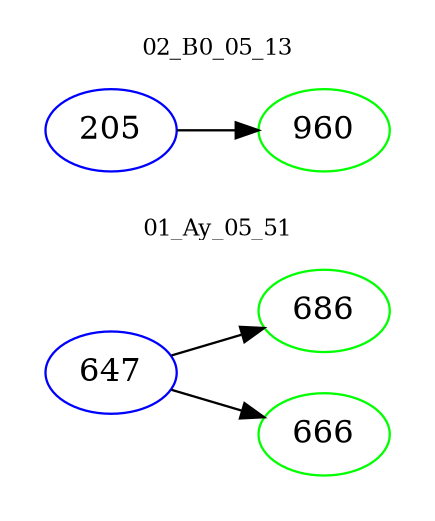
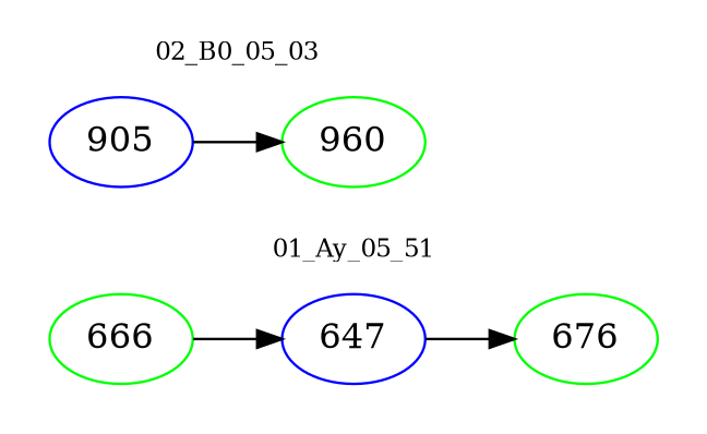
  digraph {
    rankdir=LR
    node [color=green]
    edge [color=black]
    n1 [label=666]
    n2 [color=blue label=647]
-   n3 [label=686]
-   n4 [color=blue label=205]
+   n3 [label=676]
+   n4 [color=blue label=905]
    n5 [label=960]
    subgraph cluster_1 {
      color=white
      fontsize=10
      label="01_Ay_05_51"
      n1
      n2
      n3
    }
    subgraph cluster_2 {
      color=white
      fontsize=10
-     label="02_B0_05_13"
+     label="02_B0_05_03"
      n4
      n5
    }
-   n2 -> n1
+   n1 -> n2
    n2 -> n3
    n4 -> n5
  }
